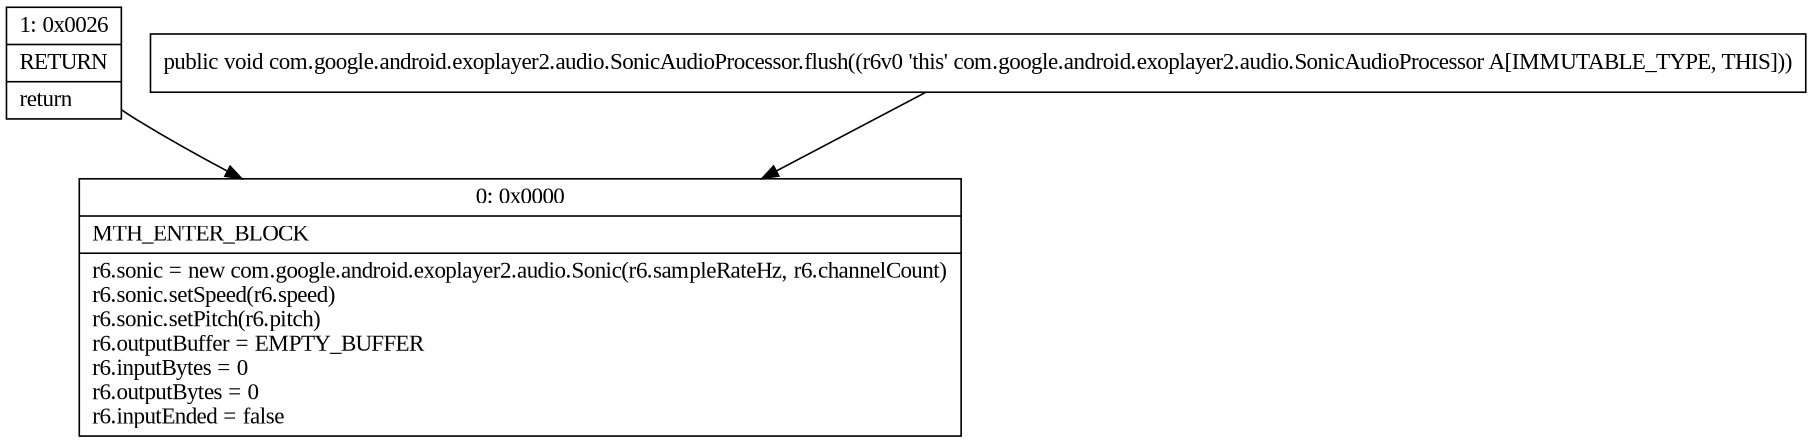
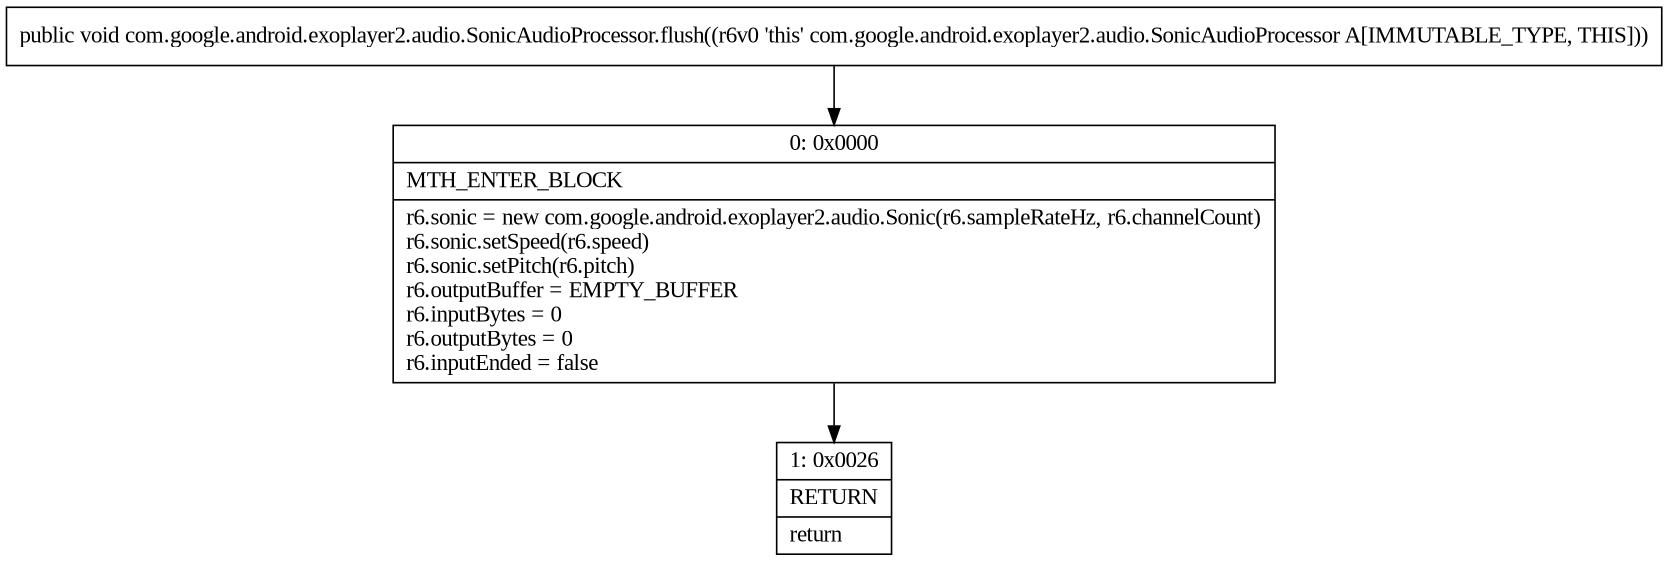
  digraph {
    fontname="Liberation Serif"
    node [shape=record fontname="Liberation Serif"]
    edge [fontname="Liberation Serif"]
    n1 [label="{0\:\ 0x0000|MTH_ENTER_BLOCK\l|r6.sonic = new com.google.android.exoplayer2.audio.Sonic(r6.sampleRateHz, r6.channelCount)\lr6.sonic.setSpeed(r6.speed)\lr6.sonic.setPitch(r6.pitch)\lr6.outputBuffer = EMPTY_BUFFER\lr6.inputBytes = 0\lr6.outputBytes = 0\lr6.inputEnded = false\l}"]
    n2 [label="{1\:\ 0x0026|RETURN\l|return\l}"]
    n3 [label="{public void com.google.android.exoplayer2.audio.SonicAudioProcessor.flush((r6v0 'this' com.google.android.exoplayer2.audio.SonicAudioProcessor A[IMMUTABLE_TYPE, THIS])) }"]
-   n2 -> n1
+   n1 -> n2
    n3 -> n1
  }
